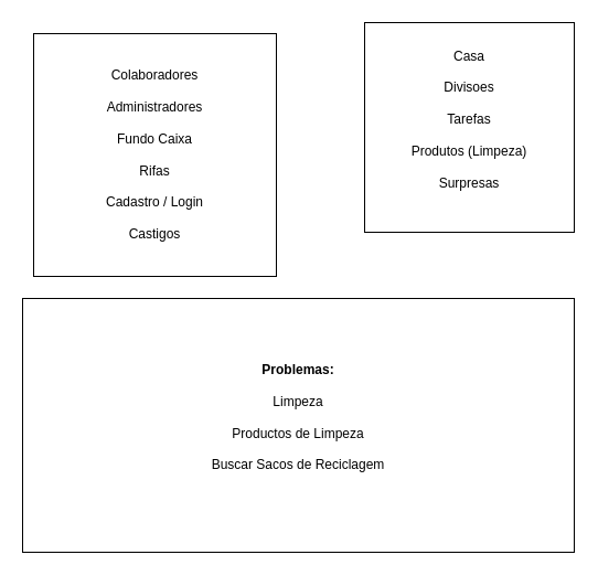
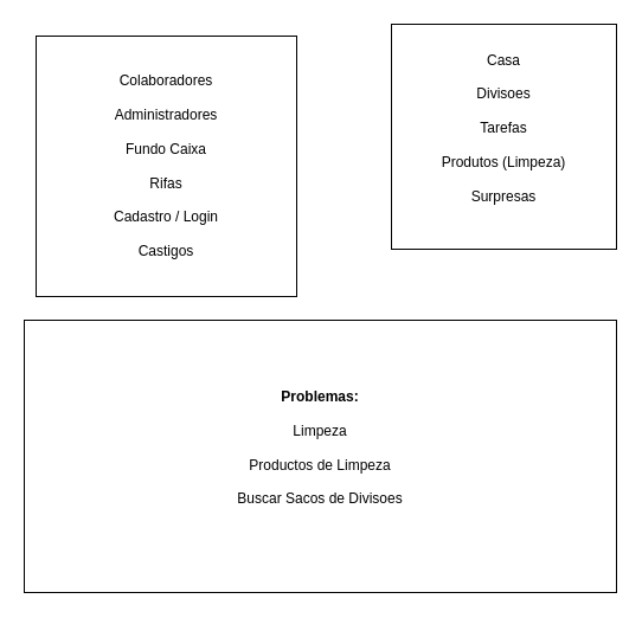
  <mxCell id="0" />
  <mxCell id="1" parent="0" />
  <mxCell id="2" value="Colaboradores&lt;br&gt;&lt;br&gt;&lt;div&gt;Administradores&lt;/div&gt;&lt;div&gt;&lt;br&gt;&lt;/div&gt;&lt;div&gt;Fundo Caixa&lt;/div&gt;&lt;div&gt;&lt;br&gt;&lt;/div&gt;&lt;div&gt;Rifas&lt;/div&gt;&lt;div&gt;&lt;br&gt;&lt;/div&gt;&lt;div&gt;Cadastro / Login&lt;/div&gt;&lt;div&gt;&lt;br&gt;&lt;/div&gt;&lt;div&gt;Castigos&lt;/div&gt;" style="whiteSpace=wrap;html=1;aspect=fixed;" vertex="1" parent="1"><mxGeometry x="30" y="30" width="220" height="220" as="geometry" /></mxCell>
  <mxCell id="3" value="Casa&lt;div&gt;&lt;br&gt;&lt;div&gt;Divisoes&lt;/div&gt;&lt;div&gt;&lt;br&gt;&lt;/div&gt;&lt;div&gt;Tarefas&lt;/div&gt;&lt;div&gt;&lt;br&gt;&lt;/div&gt;&lt;div&gt;Produtos (Limpeza)&lt;/div&gt;&lt;div&gt;&lt;br&gt;&lt;/div&gt;&lt;div&gt;Surpresas&lt;/div&gt;&lt;div&gt;&lt;br&gt;&lt;/div&gt;&lt;/div&gt;" style="whiteSpace=wrap;html=1;aspect=fixed;" vertex="1" parent="1"><mxGeometry x="330" y="20" width="190" height="190" as="geometry" /></mxCell>
- <mxCell id="4" value="&lt;b&gt;Problemas:&lt;/b&gt;&lt;div&gt;&lt;b&gt;&amp;nbsp;&lt;/b&gt;&lt;div&gt;Limpeza&lt;/div&gt;&lt;div&gt;&lt;br&gt;&lt;/div&gt;&lt;div&gt;Productos de Limpeza&lt;/div&gt;&lt;div&gt;&lt;span style=&quot;background-color: initial;&quot;&gt;&amp;nbsp;&lt;/span&gt;&lt;br&gt;&lt;/div&gt;&lt;div&gt;Buscar Sacos de Reciclagem&lt;/div&gt;&lt;div&gt;&lt;br&gt;&lt;/div&gt;&lt;/div&gt;" style="rounded=0;whiteSpace=wrap;html=1;" vertex="1" parent="1"><mxGeometry x="20" y="270" width="500" height="230" as="geometry" /></mxCell>
+ <mxCell id="4" value="&lt;b&gt;Problemas:&lt;/b&gt;&lt;div&gt;&lt;b&gt;&amp;nbsp;&lt;/b&gt;&lt;div&gt;Limpeza&lt;/div&gt;&lt;div&gt;&lt;br&gt;&lt;/div&gt;&lt;div&gt;Productos de Limpeza&lt;/div&gt;&lt;div&gt;&lt;span style=&quot;background-color: initial;&quot;&gt;&amp;nbsp;&lt;/span&gt;&lt;br&gt;&lt;/div&gt;&lt;div&gt;Buscar Sacos de Divisoes&lt;/div&gt;&lt;div&gt;&lt;br&gt;&lt;/div&gt;&lt;/div&gt;" style="rounded=0;whiteSpace=wrap;html=1;" vertex="1" parent="1"><mxGeometry x="20" y="270" width="500" height="230" as="geometry" /></mxCell>
